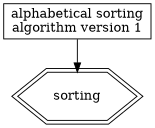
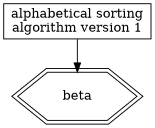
  digraph {
    n1 [label="alphabetical sorting\nalgorithm version 1" shape=rect]
-   n2 [label=sorting peripheries=2 shape=hexagon]
+   n2 [label=beta peripheries=2 shape=hexagon]
    n1 -> n2
  }
